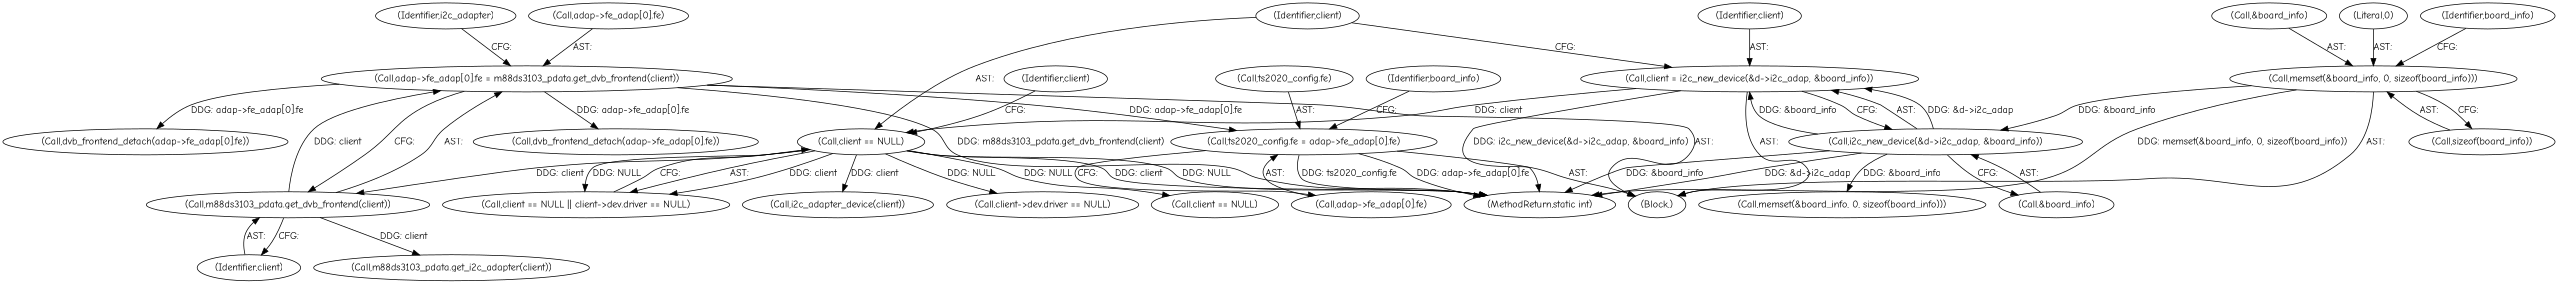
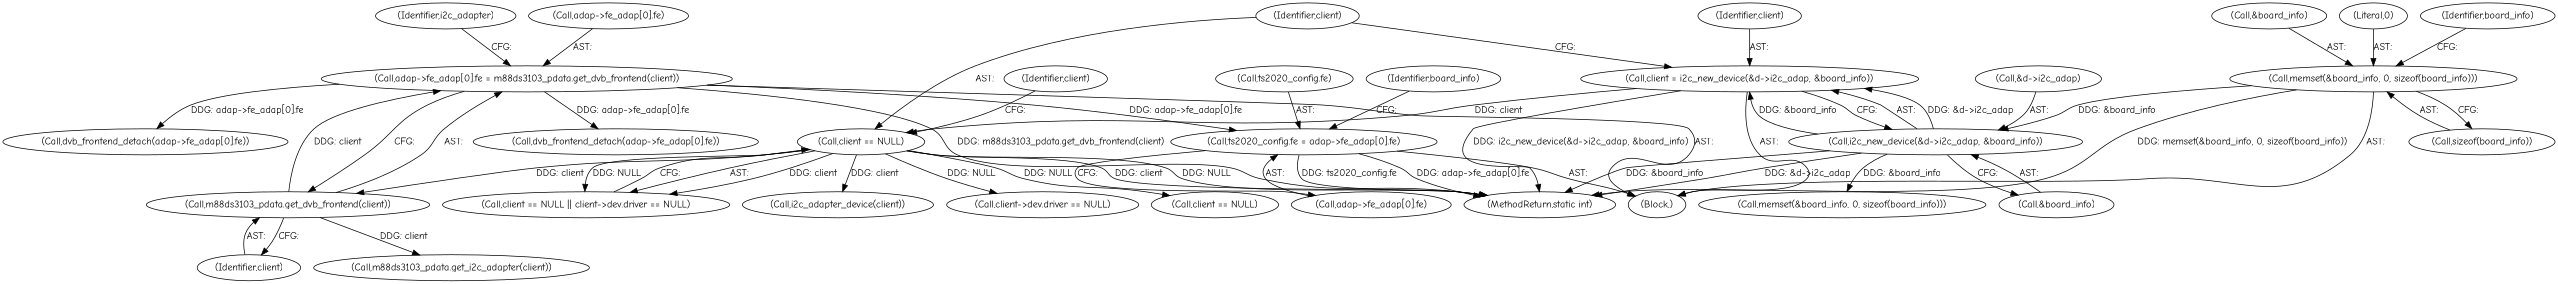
  digraph {
    fontname="Comic Neue"
    node [fontname="Comic Neue"]
    edge [fontname="Comic Neue"]
    n1 [label="(Call,ts2020_config.fe = adap->fe_adap[0].fe)"]
    n2 [label="(Call,adap->fe_adap[0].fe)"]
    n3 [label="(MethodReturn,static int)"]
    n4 [label="(Block,)"]
    n5 [label="(Call,adap->fe_adap[0].fe = m88ds3103_pdata.get_dvb_frontend(client))"]
    n6 [label="(Call,m88ds3103_pdata.get_dvb_frontend(client))"]
    n7 [label="(Call,dvb_frontend_detach(adap->fe_adap[0].fe))"]
    n8 [label="(Call,dvb_frontend_detach(adap->fe_adap[0].fe))"]
    n9 [label="(Identifier,client)"]
    n10 [label="(Call,m88ds3103_pdata.get_i2c_adapter(client))"]
    n11 [label="(Call,client == NULL)"]
    n12 [label="(Call,client == NULL || client->dev.driver == NULL)"]
    n13 [label="(Call,i2c_adapter_device(client))"]
    n14 [label="(Call,client->dev.driver == NULL)"]
    n15 [label="(Call,client == NULL)"]
    n16 [label="(Call,client = i2c_new_device(&d->i2c_adap, &board_info))"]
    n17 [label="(Call,i2c_new_device(&d->i2c_adap, &board_info))"]
    n18 [label="(Call,&board_info)"]
    n19 [label="(Call,memset(&board_info, 0, sizeof(board_info)))"]
    n20 [label="(Call,memset(&board_info, 0, sizeof(board_info)))"]
    n21 [label="(Call,sizeof(board_info))"]
    n22 [label="(Identifier,board_info)"]
    n23 [label="(Call,&board_info)"]
    n24 [label="(Identifier,i2c_adapter)"]
+   n25 [label="(Call,&d->i2c_adap)"]
    n26 [label="(Identifier,client)"]
    n27 [label="(Call,adap->fe_adap[0].fe)"]
    n28 [label="(Identifier,client)"]
    n29 [label="(Literal,0)"]
    n30 [label="(Identifier,client)"]
    n31 [label="(Identifier,board_info)"]
    n32 [label="(Call,ts2020_config.fe)"]
    n1 -> n2 [label="CFG: "]
    n1 -> n3 [label="DDG: adap->fe_adap[0].fe"]
    n1 -> n3 [label="DDG: ts2020_config.fe"]
    n1 -> n4 [label="AST: "]
    n2 -> n1 [label="AST: "]
    n5 -> n1 [label="DDG: adap->fe_adap[0].fe"]
    n5 -> n3 [label="DDG: m88ds3103_pdata.get_dvb_frontend(client)"]
    n5 -> n4 [label="AST: "]
    n5 -> n6 [label="CFG: "]
    n5 -> n7 [label="DDG: adap->fe_adap[0].fe"]
    n5 -> n8 [label="DDG: adap->fe_adap[0].fe"]
    n6 -> n5 [label="AST: "]
    n6 -> n5 [label="DDG: client"]
    n6 -> n9 [label="CFG: "]
    n6 -> n10 [label="DDG: client"]
    n9 -> n6 [label="AST: "]
    n11 -> n3 [label="DDG: NULL"]
    n11 -> n3 [label="DDG: client"]
    n11 -> n6 [label="DDG: client"]
    n11 -> n12 [label="AST: "]
    n11 -> n12 [label="DDG: client"]
    n11 -> n12 [label="DDG: NULL"]
    n11 -> n13 [label="DDG: client"]
    n11 -> n14 [label="DDG: NULL"]
    n11 -> n15 [label="DDG: NULL"]
    n12 -> n11 [label="CFG: "]
    n16 -> n3 [label="DDG: i2c_new_device(&d->i2c_adap, &board_info)"]
    n16 -> n4 [label="AST: "]
    n16 -> n11 [label="DDG: client"]
    n16 -> n17 [label="CFG: "]
    n17 -> n3 [label="DDG: &board_info"]
    n17 -> n3 [label="DDG: &d->i2c_adap"]
    n17 -> n16 [label="AST: "]
    n17 -> n16 [label="DDG: &d->i2c_adap"]
    n17 -> n16 [label="DDG: &board_info"]
    n17 -> n18 [label="CFG: "]
    n17 -> n19 [label="DDG: &board_info"]
    n18 -> n17 [label="AST: "]
    n20 -> n3 [label="DDG: memset(&board_info, 0, sizeof(board_info))"]
    n20 -> n4 [label="AST: "]
    n20 -> n17 [label="DDG: &board_info"]
    n20 -> n21 [label="CFG: "]
    n21 -> n20 [label="AST: "]
    n22 -> n1 [label="CFG: "]
    n23 -> n20 [label="AST: "]
    n24 -> n5 [label="CFG: "]
+   n25 -> n17 [label="AST: "]
    n26 -> n11 [label="CFG: "]
    n27 -> n5 [label="AST: "]
    n28 -> n11 [label="AST: "]
    n28 -> n16 [label="CFG: "]
    n29 -> n20 [label="AST: "]
    n30 -> n16 [label="AST: "]
    n31 -> n20 [label="CFG: "]
    n32 -> n1 [label="AST: "]
  }
